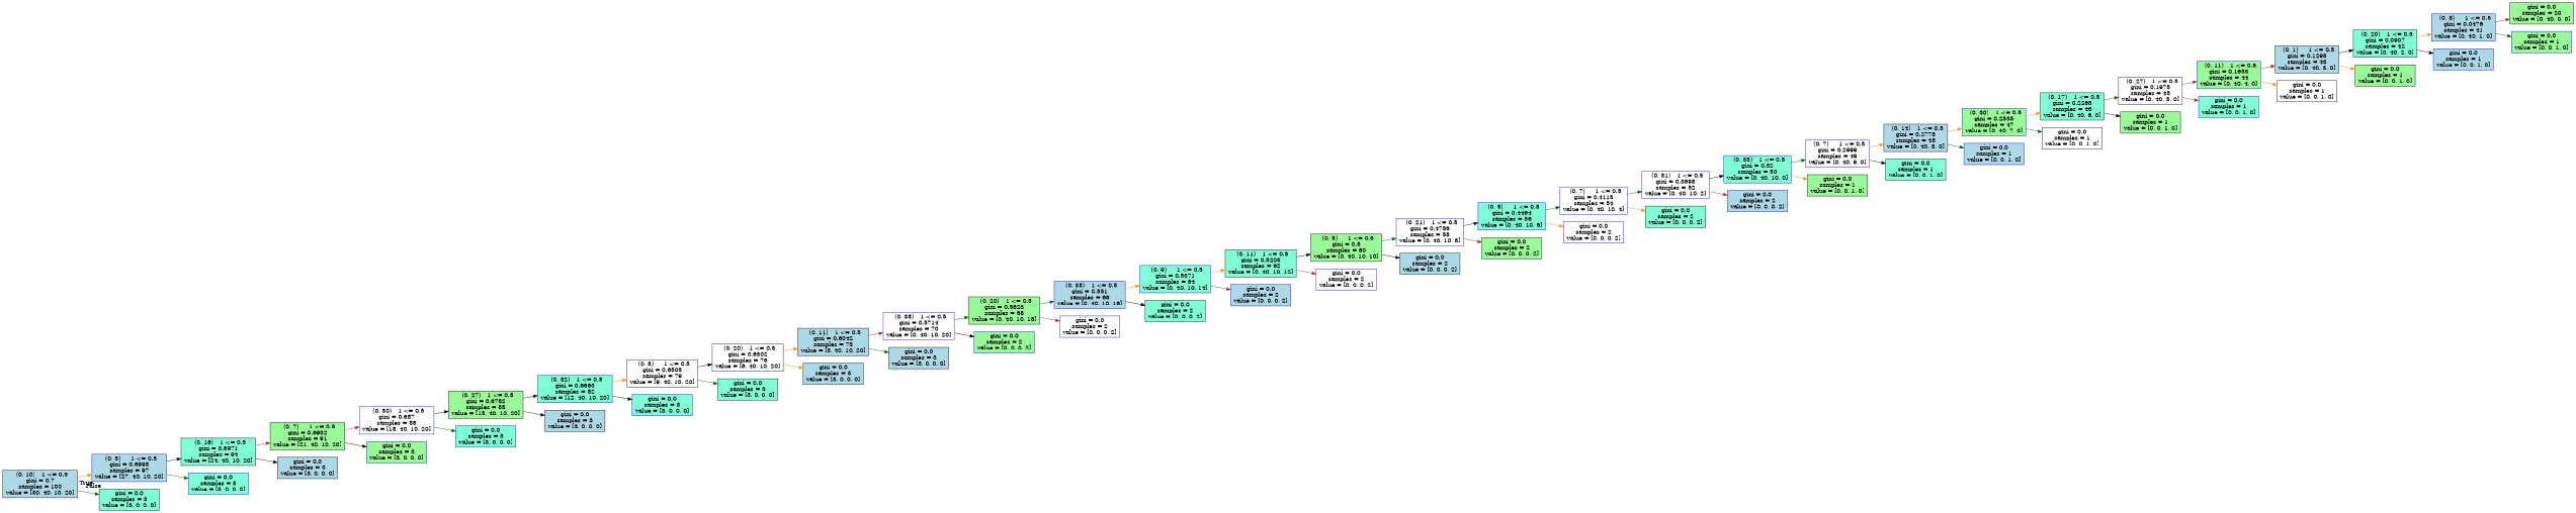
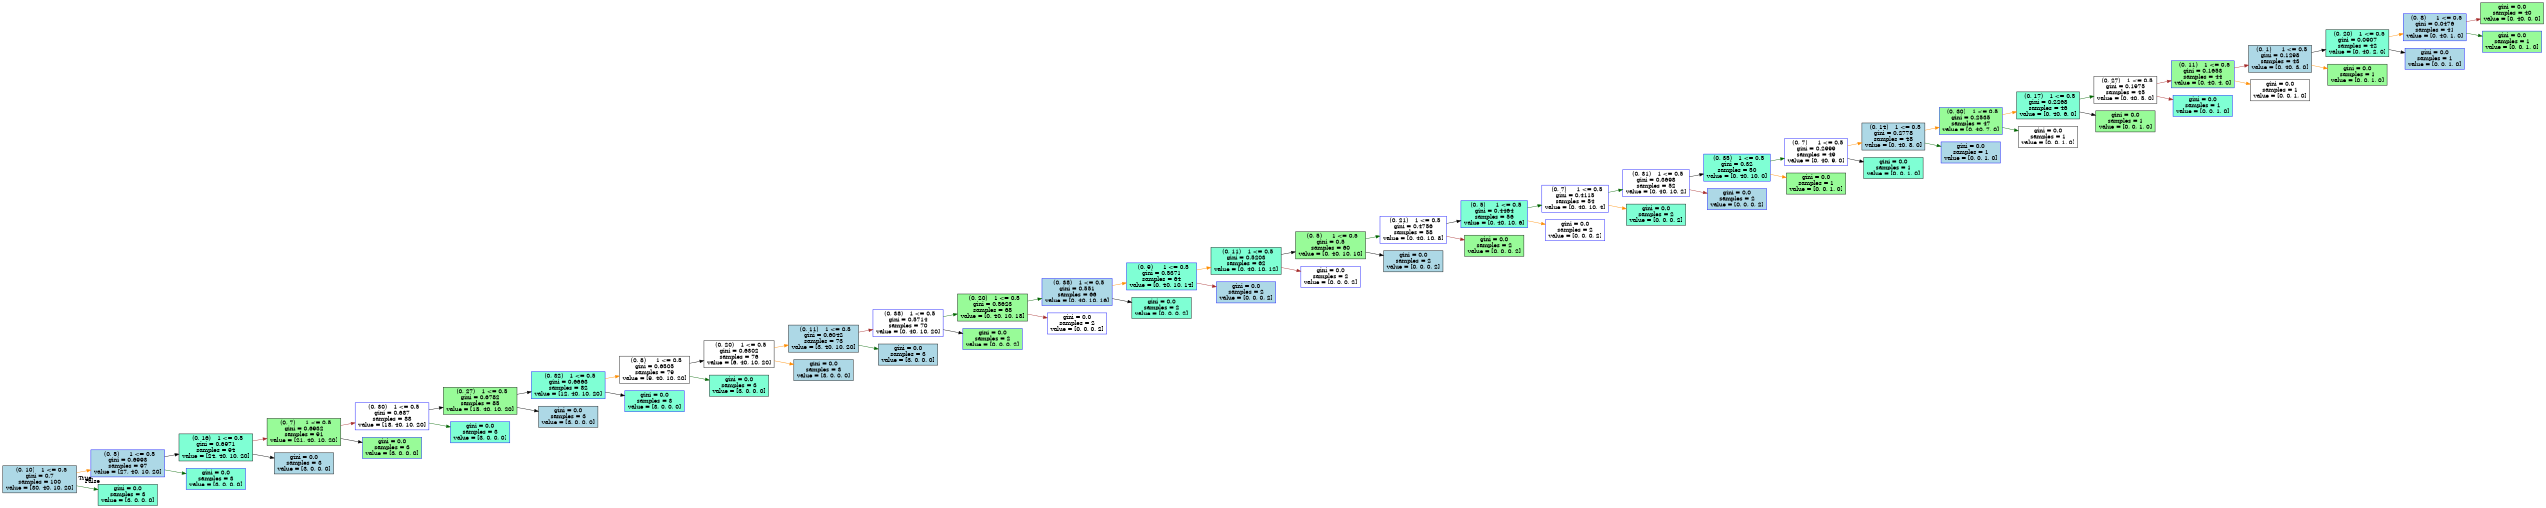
  digraph {
    rankdir=LR
    node [shape=box style=filled fillcolor=aquamarine color=black]
    edge [color=black]
    n1 [label="  (0, 10)	1 <= 0.5\ngini = 0.7\nsamples = 100\nvalue = [30, 40, 10, 20]" fillcolor=lightblue]
    n2 [label="  (0, 5)	1 <= 0.5\ngini = 0.6993\nsamples = 97\nvalue = [27, 40, 10, 20]" fillcolor=lightblue color=blue]
    n3 [label="gini = 0.0\nsamples = 3\nvalue = [3, 0, 0, 0]"]
    n4 [label="  (0, 16)	1 <= 0.5\ngini = 0.6971\nsamples = 94\nvalue = [24, 40, 10, 20]"]
    n5 [label="gini = 0.0\nsamples = 3\nvalue = [3, 0, 0, 0]" color=blue]
    n6 [label="  (0, 7)	1 <= 0.5\ngini = 0.6932\nsamples = 91\nvalue = [21, 40, 10, 20]" fillcolor=palegreen]
    n7 [label="gini = 0.0\nsamples = 3\nvalue = [3, 0, 0, 0]" fillcolor=lightblue]
    n8 [label="  (0, 30)	1 <= 0.5\ngini = 0.687\nsamples = 88\nvalue = [18, 40, 10, 20]" fillcolor=white color=blue]
    n9 [label="gini = 0.0\nsamples = 3\nvalue = [3, 0, 0, 0]" fillcolor=palegreen color=blue]
    n10 [label="  (0, 27)	1 <= 0.5\ngini = 0.6782\nsamples = 85\nvalue = [15, 40, 10, 20]" fillcolor=palegreen]
    n11 [label="gini = 0.0\nsamples = 3\nvalue = [3, 0, 0, 0]" color=blue]
    n12 [label="  (0, 32)	1 <= 0.5\ngini = 0.6663\nsamples = 82\nvalue = [12, 40, 10, 20]" color=blue]
    n13 [label="gini = 0.0\nsamples = 3\nvalue = [3, 0, 0, 0]" fillcolor=lightblue]
    n14 [label="  (0, 8)	1 <= 0.5\ngini = 0.6505\nsamples = 79\nvalue = [9, 40, 10, 20]" fillcolor=white]
    n15 [label="gini = 0.0\nsamples = 3\nvalue = [3, 0, 0, 0]" color=blue]
    n16 [label="  (0, 20)	1 <= 0.5\ngini = 0.6302\nsamples = 76\nvalue = [6, 40, 10, 20]" fillcolor=white]
    n17 [label="gini = 0.0\nsamples = 3\nvalue = [3, 0, 0, 0]"]
    n18 [label="  (0, 11)	1 <= 0.5\ngini = 0.6042\nsamples = 73\nvalue = [3, 40, 10, 20]" fillcolor=lightblue]
    n19 [label="gini = 0.0\nsamples = 3\nvalue = [3, 0, 0, 0]" fillcolor=lightblue]
    n20 [label="  (0, 38)	1 <= 0.5\ngini = 0.5714\nsamples = 70\nvalue = [0, 40, 10, 20]" fillcolor=white color=blue]
    n21 [label="gini = 0.0\nsamples = 3\nvalue = [3, 0, 0, 0]" fillcolor=lightblue]
    n22 [label="  (0, 20)	1 <= 0.5\ngini = 0.5623\nsamples = 68\nvalue = [0, 40, 10, 18]" fillcolor=palegreen]
    n23 [label="gini = 0.0\nsamples = 2\nvalue = [0, 0, 0, 2]" fillcolor=palegreen color=blue]
    n24 [label="  (0, 38)	1 <= 0.5\ngini = 0.551\nsamples = 66\nvalue = [0, 40, 10, 16]" fillcolor=lightblue color=blue]
    n25 [label="gini = 0.0\nsamples = 2\nvalue = [0, 0, 0, 2]" fillcolor=white color=blue]
    n26 [label="  (0, 9)	1 <= 0.5\ngini = 0.5371\nsamples = 64\nvalue = [0, 40, 10, 14]" color=blue]
    n27 [label="gini = 0.0\nsamples = 2\nvalue = [0, 0, 0, 2]"]
    n28 [label="  (0, 11)	1 <= 0.5\ngini = 0.5203\nsamples = 62\nvalue = [0, 40, 10, 12]"]
    n29 [label="gini = 0.0\nsamples = 2\nvalue = [0, 0, 0, 2]" fillcolor=lightblue color=blue]
    n30 [label="  (0, 5)	1 <= 0.5\ngini = 0.5\nsamples = 60\nvalue = [0, 40, 10, 10]" fillcolor=palegreen]
    n31 [label="gini = 0.0\nsamples = 2\nvalue = [0, 0, 0, 2]" fillcolor=white color=blue]
    n32 [label="  (0, 21)	1 <= 0.5\ngini = 0.4756\nsamples = 58\nvalue = [0, 40, 10, 8]" fillcolor=white color=blue]
    n33 [label="gini = 0.0\nsamples = 2\nvalue = [0, 0, 0, 2]" fillcolor=lightblue]
    n34 [label="  (0, 5)	1 <= 0.5\ngini = 0.4464\nsamples = 56\nvalue = [0, 40, 10, 6]" color=blue]
    n35 [label="gini = 0.0\nsamples = 2\nvalue = [0, 0, 0, 2]" fillcolor=palegreen]
    n36 [label="  (0, 7)	1 <= 0.5\ngini = 0.4115\nsamples = 54\nvalue = [0, 40, 10, 4]" fillcolor=white color=blue]
    n37 [label="gini = 0.0\nsamples = 2\nvalue = [0, 0, 0, 2]" fillcolor=white color=blue]
    n38 [label="  (0, 31)	1 <= 0.5\ngini = 0.3698\nsamples = 52\nvalue = [0, 40, 10, 2]" fillcolor=white color=blue]
    n39 [label="gini = 0.0\nsamples = 2\nvalue = [0, 0, 0, 2]"]
    n40 [label="  (0, 35)	1 <= 0.5\ngini = 0.32\nsamples = 50\nvalue = [0, 40, 10, 0]" color=blue]
    n41 [label="gini = 0.0\nsamples = 2\nvalue = [0, 0, 0, 2]" fillcolor=lightblue color=blue]
    n42 [label="  (0, 7)	1 <= 0.5\ngini = 0.2999\nsamples = 49\nvalue = [0, 40, 9, 0]" fillcolor=white color=blue]
    n43 [label="gini = 0.0\nsamples = 1\nvalue = [0, 0, 1, 0]" fillcolor=palegreen]
    n44 [label="  (0, 14)	1 <= 0.5\ngini = 0.2778\nsamples = 48\nvalue = [0, 40, 8, 0]" fillcolor=lightblue]
    n45 [label="gini = 0.0\nsamples = 1\nvalue = [0, 0, 1, 0]"]
    n46 [label="  (0, 30)	1 <= 0.5\ngini = 0.2535\nsamples = 47\nvalue = [0, 40, 7, 0]" fillcolor=palegreen color=blue]
    n47 [label="gini = 0.0\nsamples = 1\nvalue = [0, 0, 1, 0]" fillcolor=lightblue color=blue]
    n48 [label="  (0, 17)	1 <= 0.5\ngini = 0.2268\nsamples = 46\nvalue = [0, 40, 6, 0]"]
    n49 [label="gini = 0.0\nsamples = 1\nvalue = [0, 0, 1, 0]" fillcolor=white]
    n50 [label="  (0, 27)	1 <= 0.5\ngini = 0.1975\nsamples = 45\nvalue = [0, 40, 5, 0]" fillcolor=white]
    n51 [label="gini = 0.0\nsamples = 1\nvalue = [0, 0, 1, 0]" fillcolor=palegreen]
    n52 [label="  (0, 11)	1 <= 0.5\ngini = 0.1653\nsamples = 44\nvalue = [0, 40, 4, 0]" fillcolor=palegreen color=blue]
    n53 [label="gini = 0.0\nsamples = 1\nvalue = [0, 0, 1, 0]" color=blue]
    n54 [label="  (0, 1)	1 <= 0.5\ngini = 0.1298\nsamples = 43\nvalue = [0, 40, 3, 0]" fillcolor=lightblue]
    n55 [label="gini = 0.0\nsamples = 1\nvalue = [0, 0, 1, 0]" fillcolor=white]
    n56 [label="  (0, 20)	1 <= 0.5\ngini = 0.0907\nsamples = 42\nvalue = [0, 40, 2, 0]"]
    n57 [label="gini = 0.0\nsamples = 1\nvalue = [0, 0, 1, 0]" fillcolor=palegreen]
    n58 [label="  (0, 8)	1 <= 0.5\ngini = 0.0476\nsamples = 41\nvalue = [0, 40, 1, 0]" fillcolor=lightblue color=blue]
    n59 [label="gini = 0.0\nsamples = 1\nvalue = [0, 0, 1, 0]" fillcolor=lightblue color=blue]
-   n60 [label="gini = 0.0\nsamples = 20\nvalue = [0, 40, 0, 0]" fillcolor=palegreen]
+   n60 [label="gini = 0.0\nsamples = 40\nvalue = [0, 40, 0, 0]" fillcolor=palegreen]
    n61 [label="gini = 0.0\nsamples = 1\nvalue = [0, 0, 1, 0]" fillcolor=palegreen color=blue]
    n1 -> n2 [headlabel=True labelangle=45 labeldistance=2.5 color=darkorange]
    n1 -> n3 [headlabel=False labelangle=-45 labeldistance=2.5 color=darkgreen]
    n2 -> n4
    n2 -> n5 [color=darkgreen]
    n4 -> n6 [color=brown]
    n4 -> n7
    n6 -> n8 [color=brown]
    n6 -> n9
    n8 -> n10
    n8 -> n11 [color=darkgreen]
    n10 -> n12
    n10 -> n13
    n12 -> n14 [color=darkorange]
    n12 -> n15
    n14 -> n16
    n14 -> n17 [color=darkgreen]
    n16 -> n18 [color=darkorange]
    n16 -> n19 [color=darkorange]
    n18 -> n20 [color=brown]
    n18 -> n21 [color=darkgreen]
    n20 -> n22 [color=darkgreen]
    n20 -> n23
    n22 -> n24 [color=darkgreen]
    n22 -> n25 [color=brown]
    n24 -> n26 [color=darkorange]
    n24 -> n27
    n26 -> n28 [color=darkorange]
    n26 -> n29 [color=brown]
    n28 -> n30
    n28 -> n31 [color=brown]
    n30 -> n32 [color=darkgreen]
    n30 -> n33
    n32 -> n34
    n32 -> n35 [color=brown]
    n34 -> n36 [color=darkgreen]
    n34 -> n37 [color=darkorange]
    n36 -> n38 [color=darkgreen]
    n36 -> n39 [color=darkorange]
    n38 -> n40
    n38 -> n41 [color=brown]
    n40 -> n42 [color=darkgreen]
    n40 -> n43 [color=darkorange]
    n42 -> n44 [color=darkorange]
    n42 -> n45
    n44 -> n46 [color=darkorange]
    n44 -> n47 [color=darkgreen]
    n46 -> n48 [color=darkorange]
    n46 -> n49 [color=darkgreen]
    n48 -> n50 [color=darkgreen]
    n48 -> n51
    n50 -> n52 [color=brown]
    n50 -> n53 [color=brown]
    n52 -> n54 [color=brown]
    n52 -> n55 [color=darkorange]
    n54 -> n56
    n54 -> n57 [color=darkorange]
    n56 -> n58 [color=darkorange]
    n56 -> n59
    n58 -> n60 [color=brown]
    n58 -> n61 [color=darkgreen]
  }
